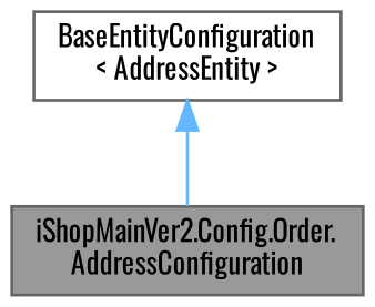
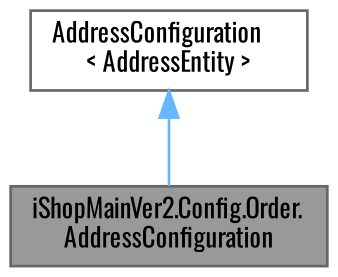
  digraph {
    fontname=Oswald
    node [color=gray40 fontname=Oswald fontsize=10 shape=box style=filled]
    n1 [fillcolor=grey60 fontcolor=black height=0.2 label="iShopMainVer2.Config.Order.\lAddressConfiguration" width=0.4]
-   n2 [fillcolor=white height=0.2 label="BaseEntityConfiguration\l\< AddressEntity \>" width=0.4]
+   n2 [fillcolor=white height=0.2 label="AddressConfiguration\l\< AddressEntity \>" width=0.4]
    n2 -> n1 [color=steelblue1 dir=back fontname=Oswald fontsize=10 labelfontname=Helvetica labelfontsize=10 style=solid]
  }
